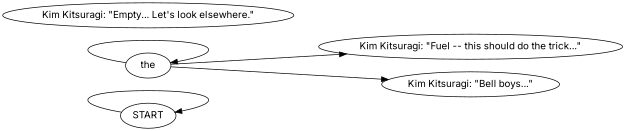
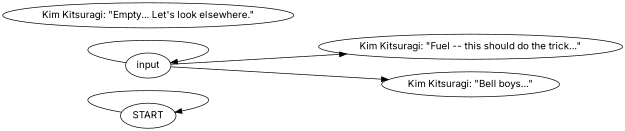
  digraph {
    rankdir=LR
    fontname=Inter
    node [fontname=Inter]
    edge [fontname=Inter]
    n1 [label=START]
-   n2 [label=the]
+   n2 [label=input]
    n3 [label="Kim Kitsuragi: \"Fuel -- this should do the trick...\""]
    n4 [label="Kim Kitsuragi: \"Bell boys...\""]
    n5 [label="Kim Kitsuragi: \"Empty... Let's look elsewhere.\""]
    n1 -> n1
    n2 -> n2
    n2 -> n3
    n2 -> n4
  }
